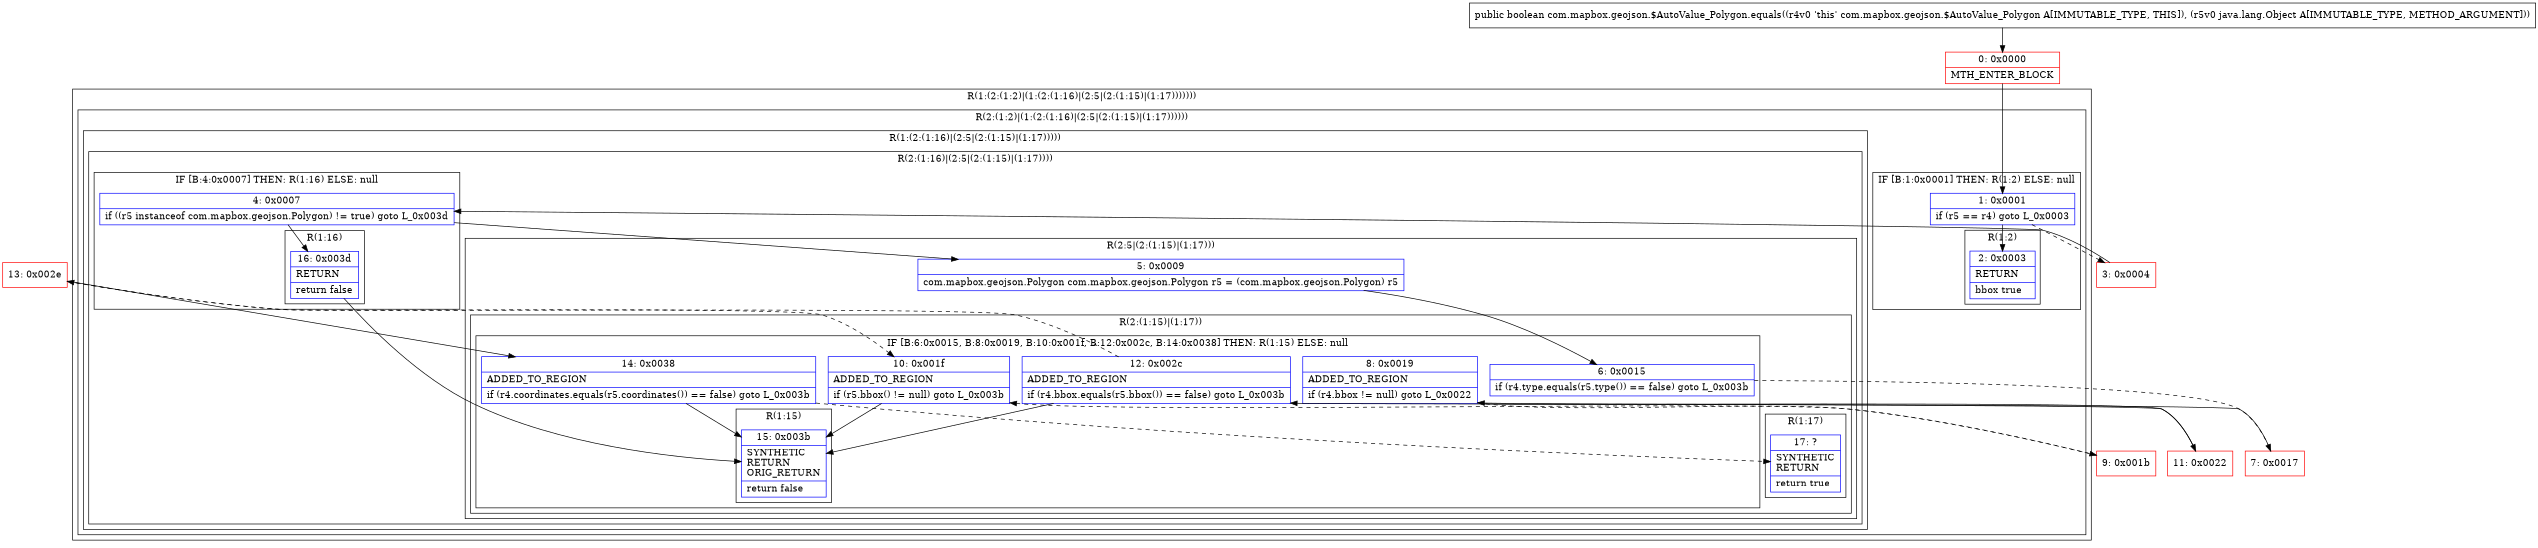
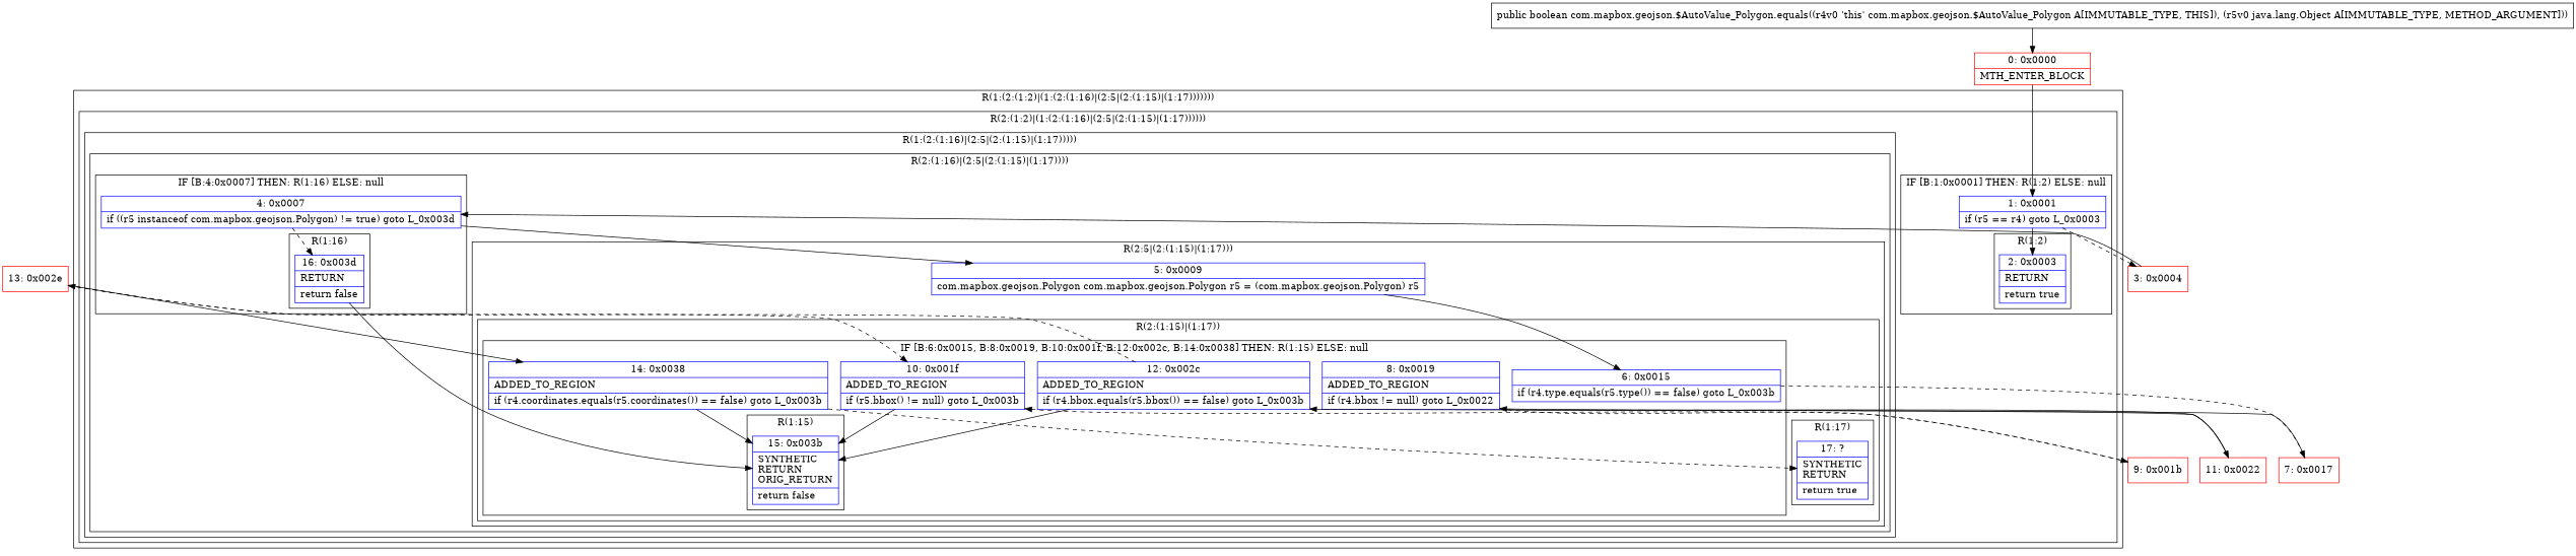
  digraph {
    node [color=blue shape=record]
-   n1 [label="{2\:\ 0x0003|RETURN\l|bbox true\l}"]
+   n1 [label="{2\:\ 0x0003|RETURN\l|return true\l}"]
    n2 [label="{1\:\ 0x0001|if (r5 == r4) goto L_0x0003\l}"]
    n3 [label="{16\:\ 0x003d|RETURN\l|return false\l}"]
    n4 [label="{4\:\ 0x0007|if ((r5 instanceof com.mapbox.geojson.Polygon) != true) goto L_0x003d\l}"]
    n5 [label="{15\:\ 0x003b|SYNTHETIC\lRETURN\lORIG_RETURN\l|return false\l}"]
    n6 [label="{6\:\ 0x0015|if (r4.type.equals(r5.type()) == false) goto L_0x003b\l}"]
    n7 [label="{8\:\ 0x0019|ADDED_TO_REGION\l|if (r4.bbox != null) goto L_0x0022\l}"]
    n8 [label="{10\:\ 0x001f|ADDED_TO_REGION\l|if (r5.bbox() != null) goto L_0x003b\l}"]
    n9 [label="{12\:\ 0x002c|ADDED_TO_REGION\l|if (r4.bbox.equals(r5.bbox()) == false) goto L_0x003b\l}"]
    n10 [label="{14\:\ 0x0038|ADDED_TO_REGION\l|if (r4.coordinates.equals(r5.coordinates()) == false) goto L_0x003b\l}"]
    n11 [label="{17\:\ ?|SYNTHETIC\lRETURN\l|return true\l}"]
    n12 [label="{5\:\ 0x0009|com.mapbox.geojson.Polygon com.mapbox.geojson.Polygon r5 = (com.mapbox.geojson.Polygon) r5\l}"]
    n13 [color=red label="{3\:\ 0x0004}"]
    n14 [color=red label="{7\:\ 0x0017}"]
    n15 [color=red label="{9\:\ 0x001b}"]
    n16 [color=red label="{11\:\ 0x0022}"]
    n17 [color=red label="{13\:\ 0x002e}"]
    n18 [color=red label="{0\:\ 0x0000|MTH_ENTER_BLOCK\l}"]
    n19 [label="{public boolean com.mapbox.geojson.$AutoValue_Polygon.equals((r4v0 'this' com.mapbox.geojson.$AutoValue_Polygon A[IMMUTABLE_TYPE, THIS]), (r5v0 java.lang.Object A[IMMUTABLE_TYPE, METHOD_ARGUMENT])) }" color=""]
    subgraph cluster_1 {
      label="R(1:(2:(1:2)|(1:(2:(1:16)|(2:5|(2:(1:15)|(1:17)))))))"
      subgraph cluster_2 {
        label="R(2:(1:2)|(1:(2:(1:16)|(2:5|(2:(1:15)|(1:17))))))"
        subgraph cluster_3 {
          label="IF [B:1:0x0001] THEN: R(1:2) ELSE: null"
          n2
          subgraph cluster_4 {
            label="R(1:2)"
            n1
          }
        }
        subgraph cluster_5 {
          label="R(1:(2:(1:16)|(2:5|(2:(1:15)|(1:17)))))"
          subgraph cluster_6 {
            label="R(2:(1:16)|(2:5|(2:(1:15)|(1:17))))"
            subgraph cluster_7 {
              label="IF [B:4:0x0007] THEN: R(1:16) ELSE: null"
              n4
              subgraph cluster_8 {
                label="R(1:16)"
                n3
              }
            }
            subgraph cluster_9 {
              label="R(2:5|(2:(1:15)|(1:17)))"
              n12
              subgraph cluster_10 {
                label="R(2:(1:15)|(1:17))"
                subgraph cluster_11 {
                  label="IF [B:6:0x0015, B:8:0x0019, B:10:0x001f, B:12:0x002c, B:14:0x0038] THEN: R(1:15) ELSE: null"
                  n6
                  n7
                  n8
                  n9
                  n10
                  subgraph cluster_12 {
                    label="R(1:15)"
                    n5
                  }
                }
                subgraph cluster_13 {
                  label="R(1:17)"
                  n11
                }
              }
            }
          }
        }
      }
    }
    n2 -> n1
    n2 -> n13 [style=dashed]
    n3 -> n5
-   n4 -> n3
+   n4 -> n3 [style=dashed]
    n4 -> n12 [style=solid]
    n6 -> n14 [style=dashed]
    n7 -> n15 [style=dashed]
    n7 -> n16
    n8 -> n5
    n9 -> n5
    n9 -> n17 [style=dashed]
    n10 -> n5
    n10 -> n11 [style=dashed]
    n12 -> n6
    n13 -> n4
    n14 -> n7
    n15 -> n8 [style=dashed]
    n16 -> n9
    n17 -> n8 [style=dashed]
    n17 -> n10
    n18 -> n2
    n19 -> n18
  }
